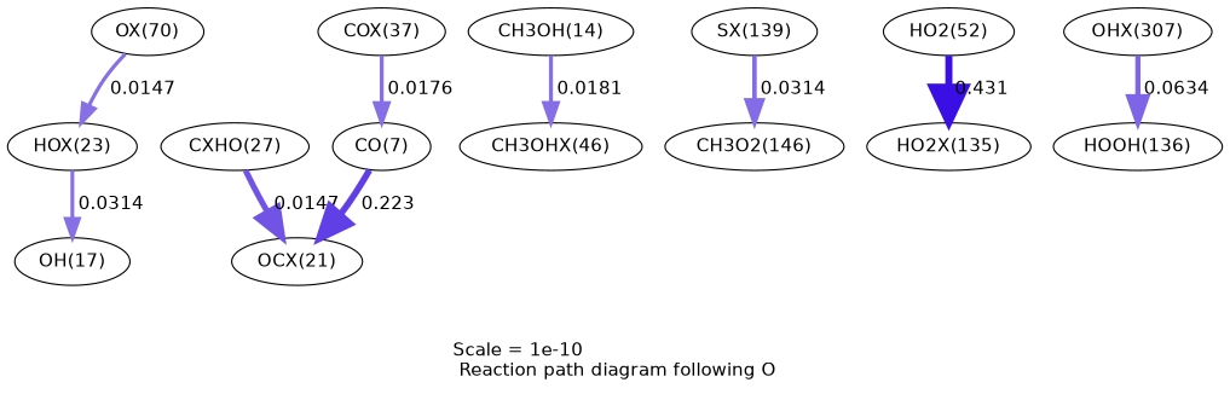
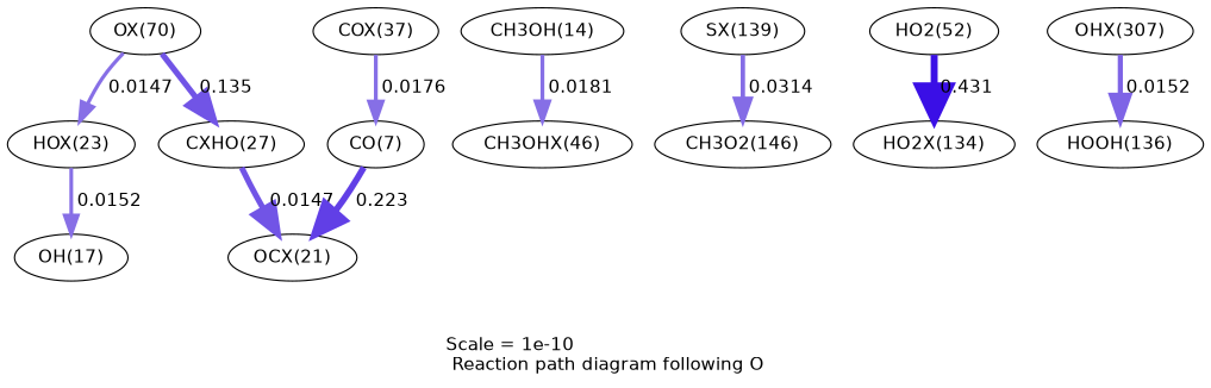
  digraph {
    fontname=Helvetica
    label="Scale = 1e-10\l Reaction path diagram following O"
    node [fontname=Helvetica]
    edge [arrowsize=2.24 color="0.7, 0.515, 0.9" fontname=Helvetica penwidth=4.49]
    n1 [label="OX(70)"]
    n2 [label="HOX(23)"]
    n3 [label="CXHO(27)"]
    n4 [label="OH(17)"]
    n5 [label="OCX(21)"]
    n6 [label="CH3OH(14)"]
    n7 [label="CH3OHX(46)"]
    n8 [label="SX(139)"]
    n9 [label="CH3O2(146)"]
    n10 [label="HO2(52)"]
-   n11 [label="HO2X(135)"]
+   n11 [label="HO2X(134)"]
    n12 [label="CO(7)"]
    n13 [label="COX(37)"]
    n14 [label="OHX(307)"]
    n15 [label="HOOH(136)"]
    n1 -> n2 [arrowsize=1.41 label=" 0.0147" penwidth=2.81]
-   n2 -> n4 [arrowsize=1.42 label=" 0.0314" penwidth=2.84]
+   n1 -> n3 [color="0.7, 0.635, 0.9" label=" 0.135"]
+   n2 -> n4 [arrowsize=1.42 label=" 0.0152" penwidth=2.84]
    n3 -> n5 [color="0.7, 0.635, 0.9" label=" 0.0147"]
    n6 -> n7 [arrowsize=1.49 color="0.7, 0.518, 0.9" label=" 0.0181" penwidth=2.97]
    n8 -> n9 [arrowsize=1.69 color="0.7, 0.531, 0.9" label=" 0.0314" penwidth=3.39]
    n10 -> n11 [arrowsize=2.68 color="0.7, 0.931, 0.9" label=" 0.431" penwidth=5.36]
    n12 -> n5 [arrowsize=2.43 color="0.7, 0.723, 0.9" label=" 0.223" penwidth=4.87]
    n13 -> n12 [arrowsize=1.48 color="0.7, 0.518, 0.9" label=" 0.0176" penwidth=2.95]
-   n14 -> n15 [arrowsize=1.96 color="0.7, 0.563, 0.9" label=" 0.0634" penwidth=3.92]
+   n14 -> n15 [arrowsize=1.96 color="0.7, 0.563, 0.9" label=" 0.0152" penwidth=3.92]
  }
